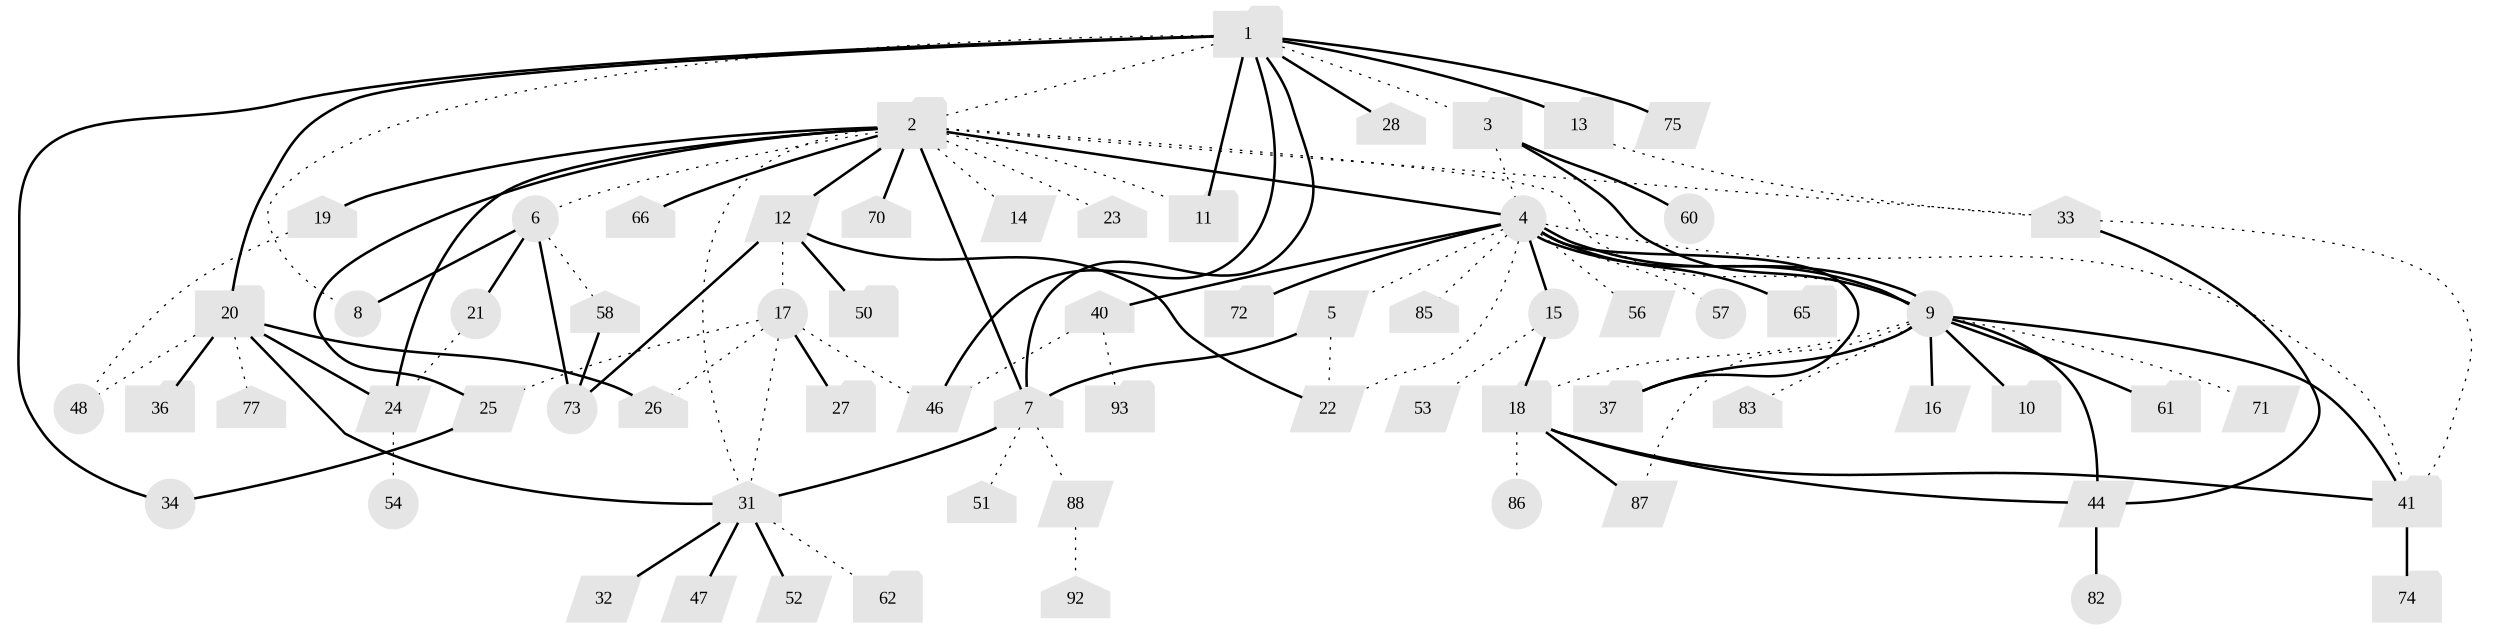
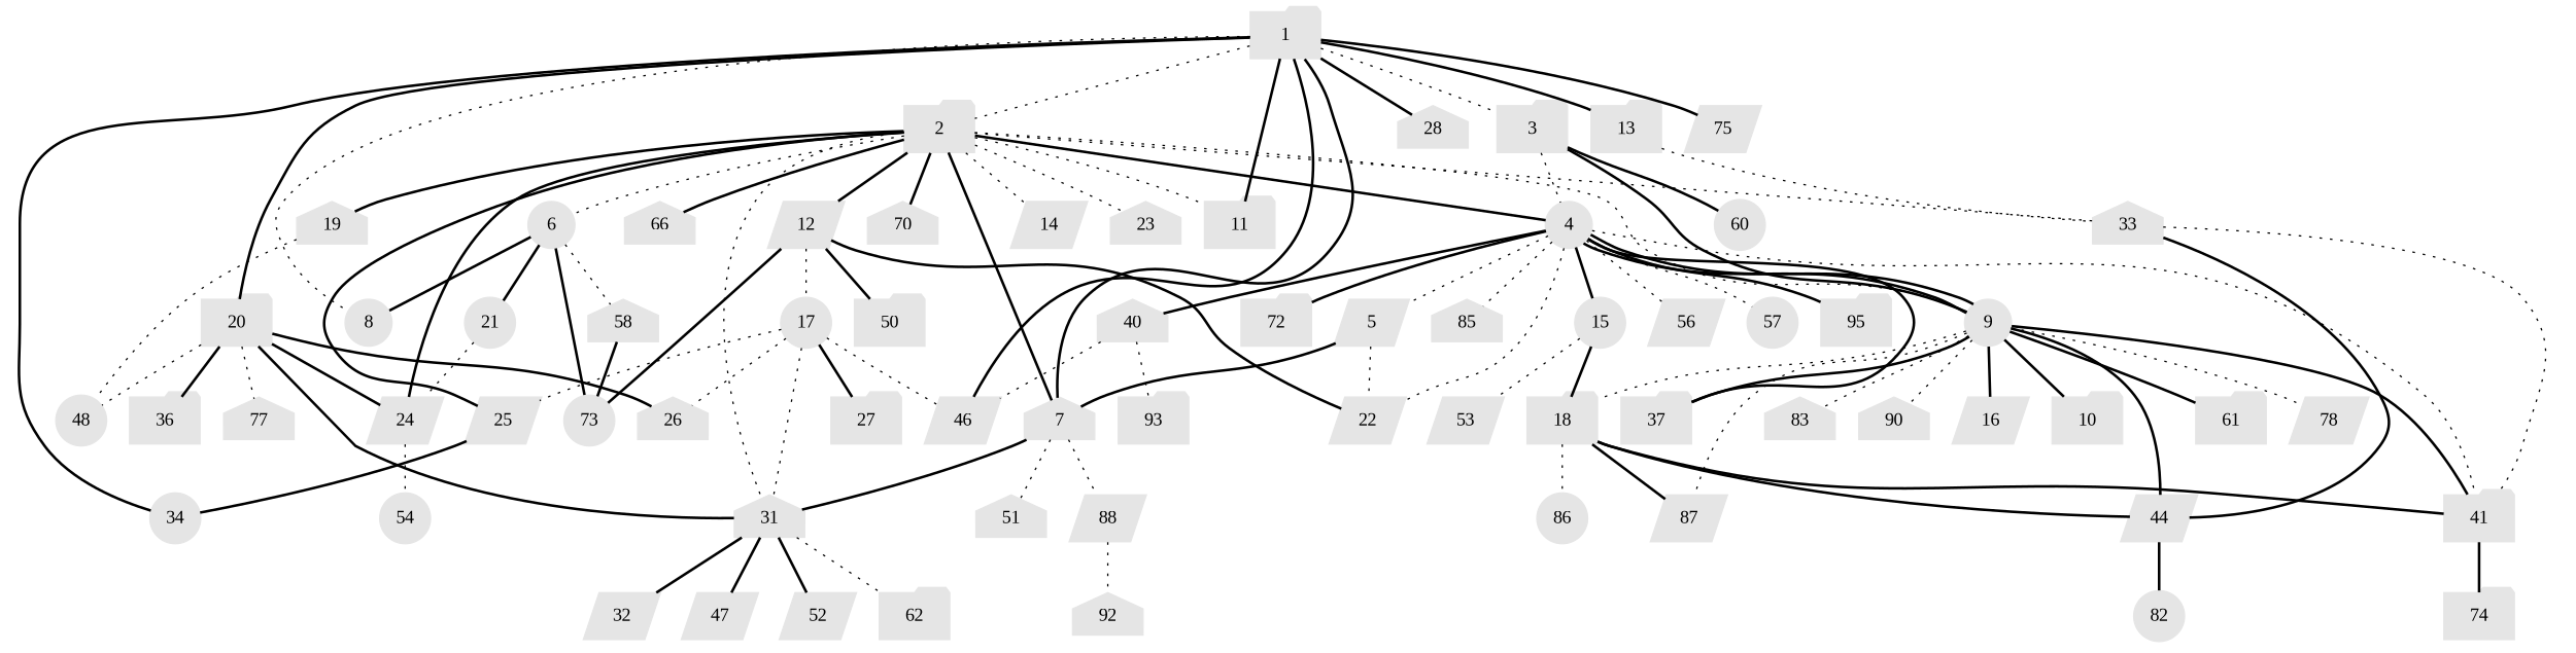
  graph {
    fontname="Liberation Serif"
    node [color=gray90 fontname="Liberation Serif" shape=folder style=filled]
    edge [fontname="Liberation Serif" style=bold]
    1 [super="+10"]
    2 [super="+69"]
    3 [super="+78"]
    7 [shape=house super="+45"]
    8 [shape=circle super="+81"]
    11
    13
    20 [super="+84"]
    28 [shape=house]
    34 [shape=circle super="+59"]
    46 [shape=parallelogram]
    75 [shape=parallelogram]
    4 [shape=circle super="+29"]
    6 [shape=circle super="+68"]
    9 [shape=circle super="+39"]
    12 [shape=parallelogram super="+76"]
    14 [shape=parallelogram]
    19 [shape=house super="+35"]
    23 [shape=house]
    24 [shape=parallelogram super="+80"]
    25 [shape=parallelogram]
    31 [shape=house super="+42"]
    33 [shape=house super="+55"]
    66 [shape=house]
    70 [shape=house]
    60 [shape=circle]
    51 [shape=house]
    88 [shape=parallelogram]
    26 [shape=house super="+63"]
    48 [shape=circle super="+67"]
    36
    77 [shape=house]
    5 [shape=parallelogram super="+38"]
    15 [shape=circle]
    22 [shape=parallelogram]
    37
    40 [shape=house super="+91"]
    41 [super="+43"]
    56 [shape=parallelogram]
    57 [shape=circle]
-   65
+   65 [label=95]
    72
    85 [shape=house]
    21 [shape=circle]
    58 [shape=house]
    73 [shape=circle super="+89"]
    16 [shape=parallelogram]
    18 [super="+49"]
    n49 [label=10]
    44 [shape=parallelogram super="+79"]
    61
-   71 [shape=parallelogram]
+   71 [shape=parallelogram label=78]
    83 [shape=house]
    87 [shape=parallelogram]
+   90 [shape=house]
    17 [shape=circle super="+64"]
    50
    54 [shape=circle]
    32 [shape=parallelogram]
    47 [shape=parallelogram]
    52 [shape=parallelogram]
    62
    53 [shape=parallelogram]
    93
    74
    92 [shape=house]
    86 [shape=circle]
    82 [shape=circle]
    27
    1 -- 2 [style=dotted weight=2]
    1 -- 3 [style=dotted weight=2]
    1 -- 7
    1 -- 8 [style=dotted weight=2]
    1 -- 11
    1 -- 13
    1 -- 20
    1 -- 28
    1 -- 34
    1 -- 46
    1 -- 75
    2 -- 7
    2 -- 11 [style=dotted]
    2 -- 4
    2 -- 6 [style=dotted]
    2 -- 9 [style=dotted]
    2 -- 12 [weight=2]
    2 -- 14 [style=dotted]
    2 -- 19
    2 -- 23 [style=dotted]
    2 -- 24
    2 -- 25
    2 -- 31 [style=dotted]
    2 -- 33 [style=dotted]
    2 -- 66
    2 -- 70
    3 -- 4 [style=dotted]
    3 -- 9
    3 -- 60
    7 -- 31
    7 -- 51 [style=dotted]
    7 -- 88 [style=dotted]
    13 -- 33 [style=dotted]
    20 -- 24
    20 -- 31
    20 -- 26
    20 -- 48 [style=dotted]
    20 -- 36
    20 -- 77 [style=dotted]
    4 -- 9
    4 -- 9
    4 -- 5 [style=dotted]
    4 -- 15
    4 -- 22 [style=dotted]
    4 -- 37
    4 -- 40
    4 -- 41 [style=dotted]
    4 -- 56 [style=dotted]
    4 -- 57 [style=dotted]
    4 -- 65
    4 -- 72
    4 -- 85 [style=dotted]
    6 -- 8
    6 -- 21
    6 -- 58 [style=dotted]
    6 -- 73
    9 -- 37
    9 -- 41
    9 -- 16
    9 -- 18 [style=dotted]
    9 -- n49
    9 -- 44
    9 -- 61
    9 -- 71 [style=dotted]
    9 -- 83 [style=dotted]
    9 -- 87 [style=dotted]
+   9 -- 90 [style=dotted]
    12 -- 22
    12 -- 73
    12 -- 17 [style=dotted]
    12 -- 50
    19 -- 48 [style=dotted]
    24 -- 54 [style=dotted]
    25 -- 34
    31 -- 32
    31 -- 47
    31 -- 52
    31 -- 62 [style=dotted]
    33 -- 41 [style=dotted]
    33 -- 44
    88 -- 92 [style=dotted]
    5 -- 7
    5 -- 22 [style=dotted]
    15 -- 18
    15 -- 53 [style=dotted]
    40 -- 46 [style=dotted]
    40 -- 93 [style=dotted]
    41 -- 74
    21 -- 24 [style=dotted]
    58 -- 73
    18 -- 41
    18 -- 44
    18 -- 87
    18 -- 86 [style=dotted]
    44 -- 82
    17 -- 46 [style=dotted]
    17 -- 25 [style=dotted]
    17 -- 31 [style=dotted]
    17 -- 26 [style=dotted]
    17 -- 27
  }
